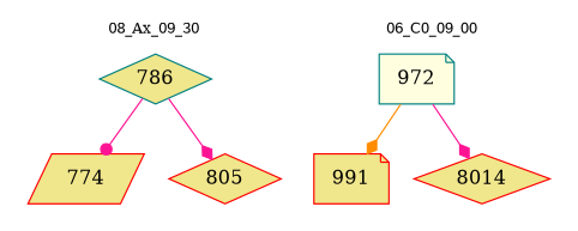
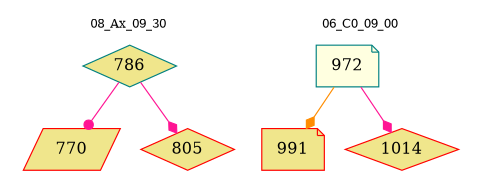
  digraph {
    fontname="DejaVu Serif"
    node [color=red fillcolor=khaki fontname="DejaVu Serif" shape=diamond style=filled]
    edge [arrowhead=diamond color=deeppink fontname="DejaVu Serif"]
    n1 [color=teal label=786]
-   n2 [label=774 shape=parallelogram]
+   n2 [label=770 shape=parallelogram]
    n3 [label=805]
    n4 [color=teal fillcolor=lightyellow label=972 shape=note]
    n5 [label=991 shape=note]
-   n6 [label=8014]
+   n6 [label=1014]
    subgraph cluster_1 {
      color=white
      fontsize=10
      label="08_Ax_09_30"
      n1
      n2
      n3
    }
    subgraph cluster_2 {
      color=white
      fontsize=10
      label="06_C0_09_00"
      n4
      n5
      n6
    }
    n1 -> n2 [arrowhead=dot]
    n1 -> n3
    n4 -> n5 [color=darkorange]
    n4 -> n6
  }
